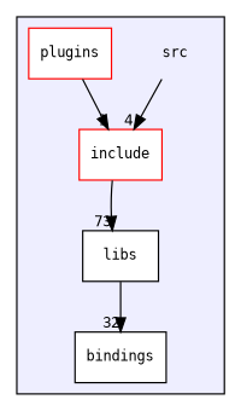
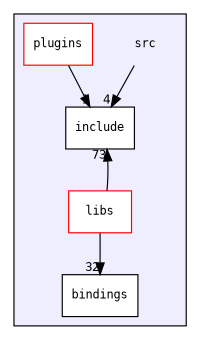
  digraph {
    compound=true
    fontname="DejaVu Sans Mono"
    node [fontname="DejaVu Sans Mono" fontsize=10 shape=box color=black fillcolor=white style=filled]
    edge [fontname="DejaVu Sans Mono" labeldistance=1.5 labelfontname=Helvetica labelfontsize=10]
    n1 [label=src shape=plaintext color="" fillcolor="" style=""]
    n2 [label=bindings]
-   n3 [color=red label=include]
-   n4 [label=libs]
+   n3 [label=include]
+   n4 [color=red label=libs]
    n5 [color=red label=plugins]
    subgraph cluster_1 {
      bgcolor="#eeeeff"
      pencolor=black
      n1
      n2
      n3
      n4
      n5
    }
    n1 -> n3 [headlabel=4]
    n4 -> n2 [headlabel=32]
-   n3 -> n4 [headlabel=73]
+   n4 -> n3 [headlabel=73]
    n5 -> n3 [headlabel=1]
  }
